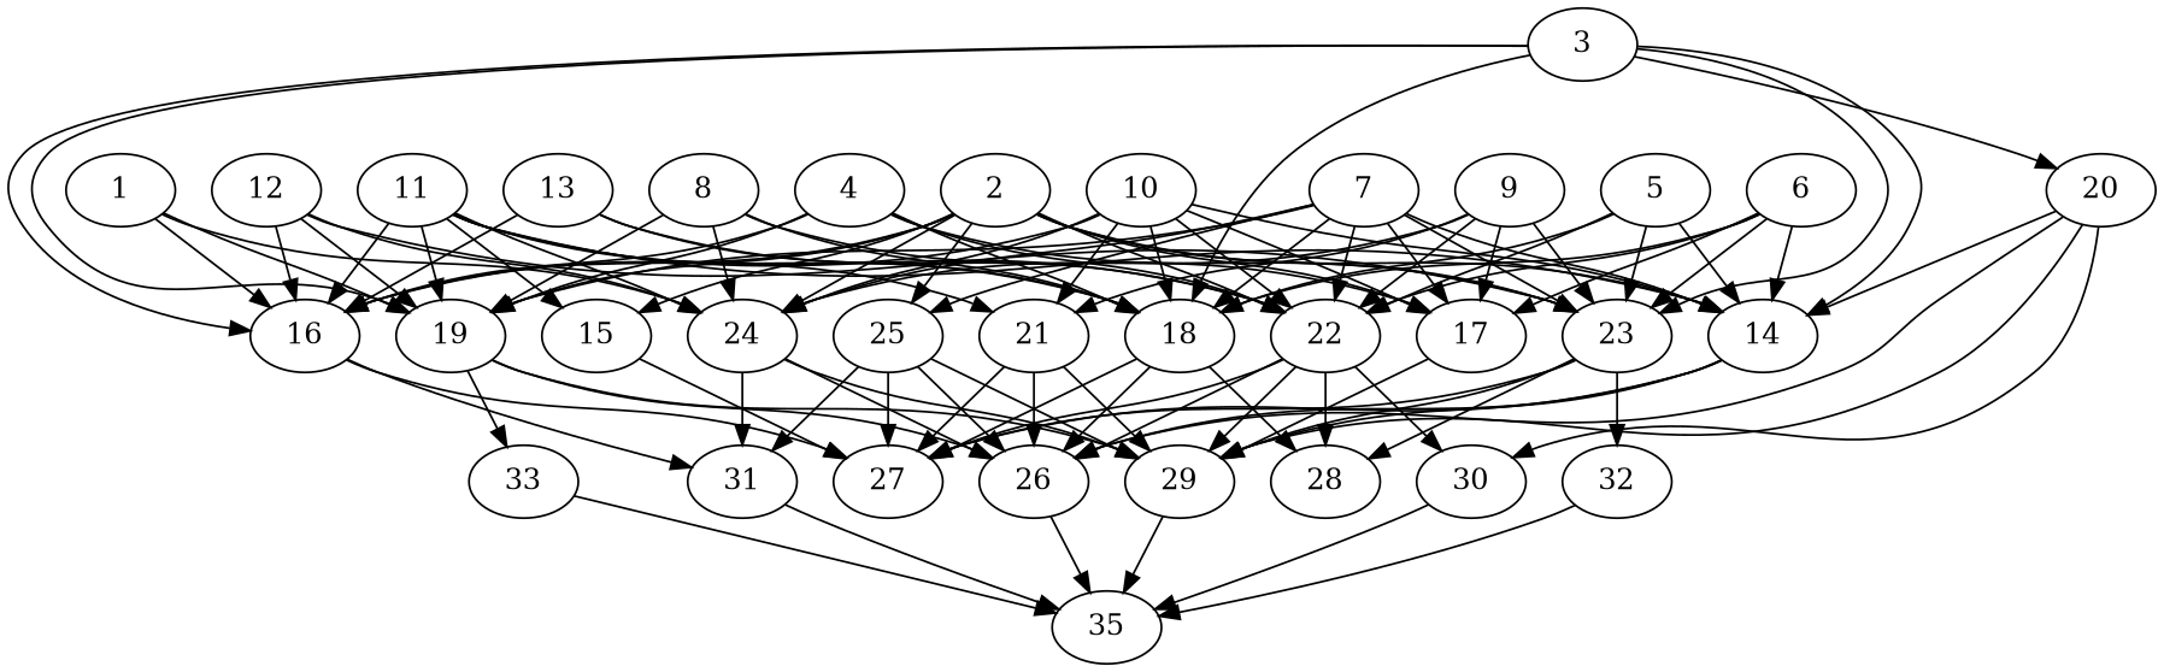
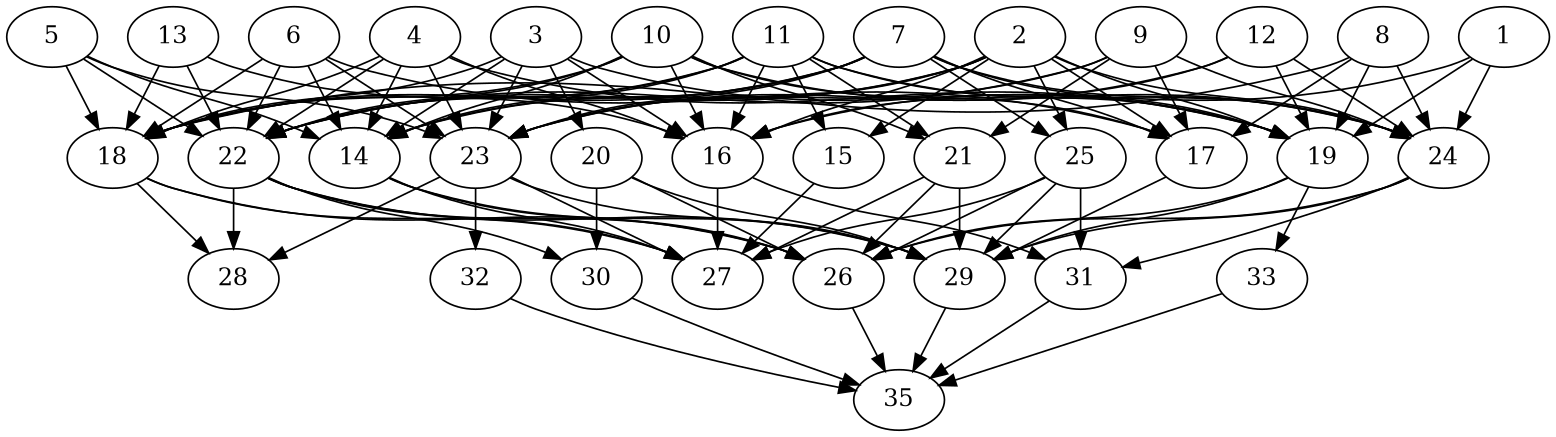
  digraph {
    node [alpha=0.12]
    1 [alpha=0.03 expect_size=16473816874949086806016]
    16 [expect_size=129948968079155216]
    19 [alpha=0.19 expect_size=6971002036230572474368]
    24 [alpha=0.17 expect_size=68267781440943592]
    27 [alpha=0.06 expect_size=296121751815545946112]
    31 [alpha=0.07 expect_size=5796483420186472349696]
    26 [alpha=0.08 expect_size=95437325025324160]
    29 [alpha=0.09 expect_size=9145116300886933504000]
    33 [alpha=0.02 expect_size=19556211405960192]
    35 [alpha=0.05 expect_size=78240278559048624]
    2 [alpha=0.01 expect_size=15709283974704529408000]
    14 [alpha=0.14 expect_size=4520421332565893316608]
    17 [alpha=0.05 expect_size=363124213382572352]
    22 [alpha=0.07 expect_size=4428567396210992640]
    23 [alpha=0.19 expect_size=150245793481676029952]
    25 [alpha=0.15 expect_size=145707257762352128]
    15 [alpha=0.05 expect_size=90136341458904000]
    28 [alpha=0.08 expect_size=6177108122532403200]
    30 [alpha=0.01 expect_size=6856744604281976832]
    32 [alpha=0.11 expect_size=114515735621111584]
    3 [alpha=0.02 expect_size=144450075089268416]
    18 [alpha=0.20 expect_size=13006320589452130304]
    20 [alpha=0.04 expect_size=336392990109461888]
    4 [expect_size=11595745893932951666688]
    5 [expect_size=8202172454071066624]
    6 [alpha=0.18 expect_size=6892995620017591549952]
    7 [alpha=0.13 expect_size=3330949202178654]
    8 [alpha=0.10 expect_size=44361804948337288]
    9 [alpha=0.13 expect_size=5388879354399494144]
    21 [alpha=0.04 expect_size=29851281171287136]
    10 [alpha=0.03 expect_size=495874163039414592]
    11 [alpha=0.17 expect_size=42033176842258612224]
    12 [alpha=0.06 expect_size=1143457745585947776]
    13 [alpha=0.14 expect_size=80381006044987392000]
    1 -> 16
    1 -> 19
    1 -> 24
    16 -> 27
    16 -> 31
    19 -> 26
    19 -> 29
    19 -> 33
    24 -> 31
    24 -> 26
    24 -> 29
    31 -> 35
    26 -> 35
    29 -> 35
    33 -> 35
    2 -> 16
    2 -> 19
    2 -> 24
    2 -> 14
    2 -> 17
    2 -> 22
    2 -> 23
    2 -> 25
    2 -> 15
    14 -> 27
    14 -> 26
    14 -> 29
    17 -> 29
    22 -> 27
    22 -> 26
    22 -> 29
    22 -> 28
    22 -> 30
    23 -> 27
    23 -> 29
    23 -> 28
    23 -> 32
    25 -> 27
    25 -> 31
    25 -> 26
    25 -> 29
    15 -> 27
    30 -> 35
    32 -> 35
    3 -> 16
    3 -> 19
    3 -> 14
    3 -> 23
    3 -> 18
    3 -> 20
    18 -> 27
    18 -> 26
    18 -> 28
    20 -> 26
    20 -> 29
    20 -> 30
    4 -> 16
    4 -> 19
-   20 -> 14
+   4 -> 14
    4 -> 22
    4 -> 23
    4 -> 18
    5 -> 14
    5 -> 22
    5 -> 23
    5 -> 18
    6 -> 14
    6 -> 17
    6 -> 22
    6 -> 23
    6 -> 18
    7 -> 19
    7 -> 24
    7 -> 14
    7 -> 17
    7 -> 22
    7 -> 23
    7 -> 25
    7 -> 18
    8 -> 19
    8 -> 24
    8 -> 17
    8 -> 18
    9 -> 24
    9 -> 17
    9 -> 22
    9 -> 23
    9 -> 21
    21 -> 27
    21 -> 26
    21 -> 29
    10 -> 16
    10 -> 24
    10 -> 14
    10 -> 17
    10 -> 22
    10 -> 18
    10 -> 21
    11 -> 16
    11 -> 19
    11 -> 24
    11 -> 14
    11 -> 22
    11 -> 15
    11 -> 18
    11 -> 21
    12 -> 16
    12 -> 19
    12 -> 24
    12 -> 23
    13 -> 16
    13 -> 22
    13 -> 18
  }
